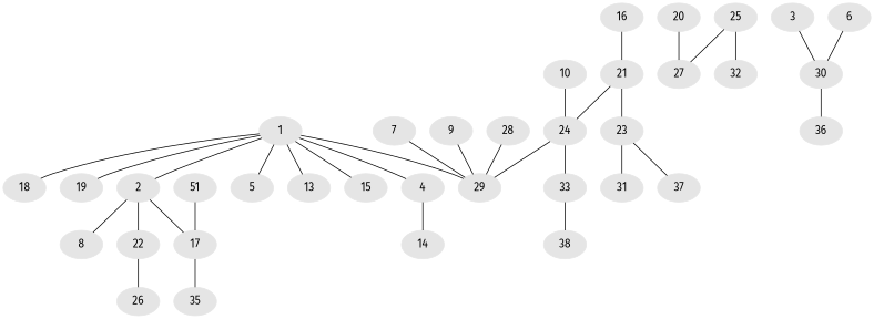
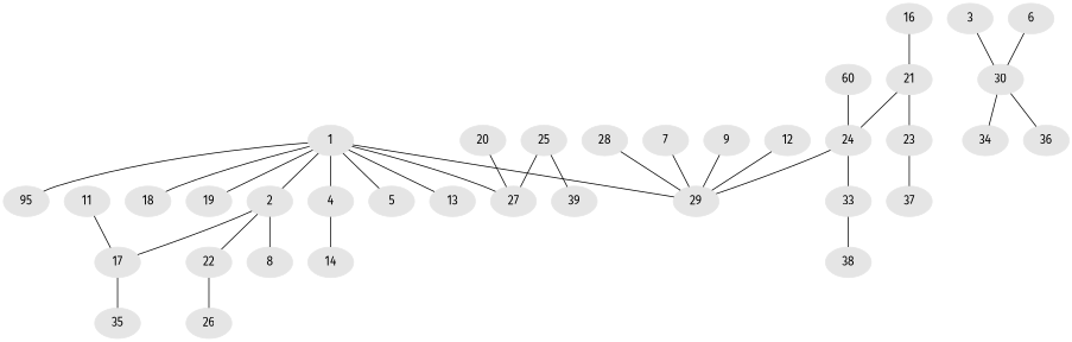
  graph {
    fontname="Fira Sans"
    node [color=gray90 fontname="Fira Sans" style=filled]
    edge [fontname="Fira Sans" weight=1.0]
    1
    2
    4
    5
    13
-   15
+   15 [label=95]
    18
    19
    27
    29
    8
    17
    22
    3
    30
    14
    35
    26
+   34
    36
    6
    7
    9
-   10
+   10 [label=60]
    24
    33
-   11 [label=51]
+   11
+   12
    16
    21
    23
    20
-   31
    37
    38
    25
-   39 [label=32]
+   39
    28
    1 -- 2
    1 -- 4
    1 -- 5
    1 -- 13
    1 -- 15
    1 -- 18
    1 -- 19
+   1 -- 27
    1 -- 29
    2 -- 8
    2 -- 17
    2 -- 22
    4 -- 14
    17 -- 35
    22 -- 26
    3 -- 30
+   30 -- 34
    30 -- 36
    6 -- 30
    7 -- 29
    9 -- 29
    10 -- 24
    24 -- 29
    24 -- 33
    33 -- 38
    11 -- 17
+   12 -- 29
    16 -- 21
    21 -- 24
    21 -- 23
-   23 -- 31
    23 -- 37
    20 -- 27
    25 -- 27
    25 -- 39
    28 -- 29
  }
